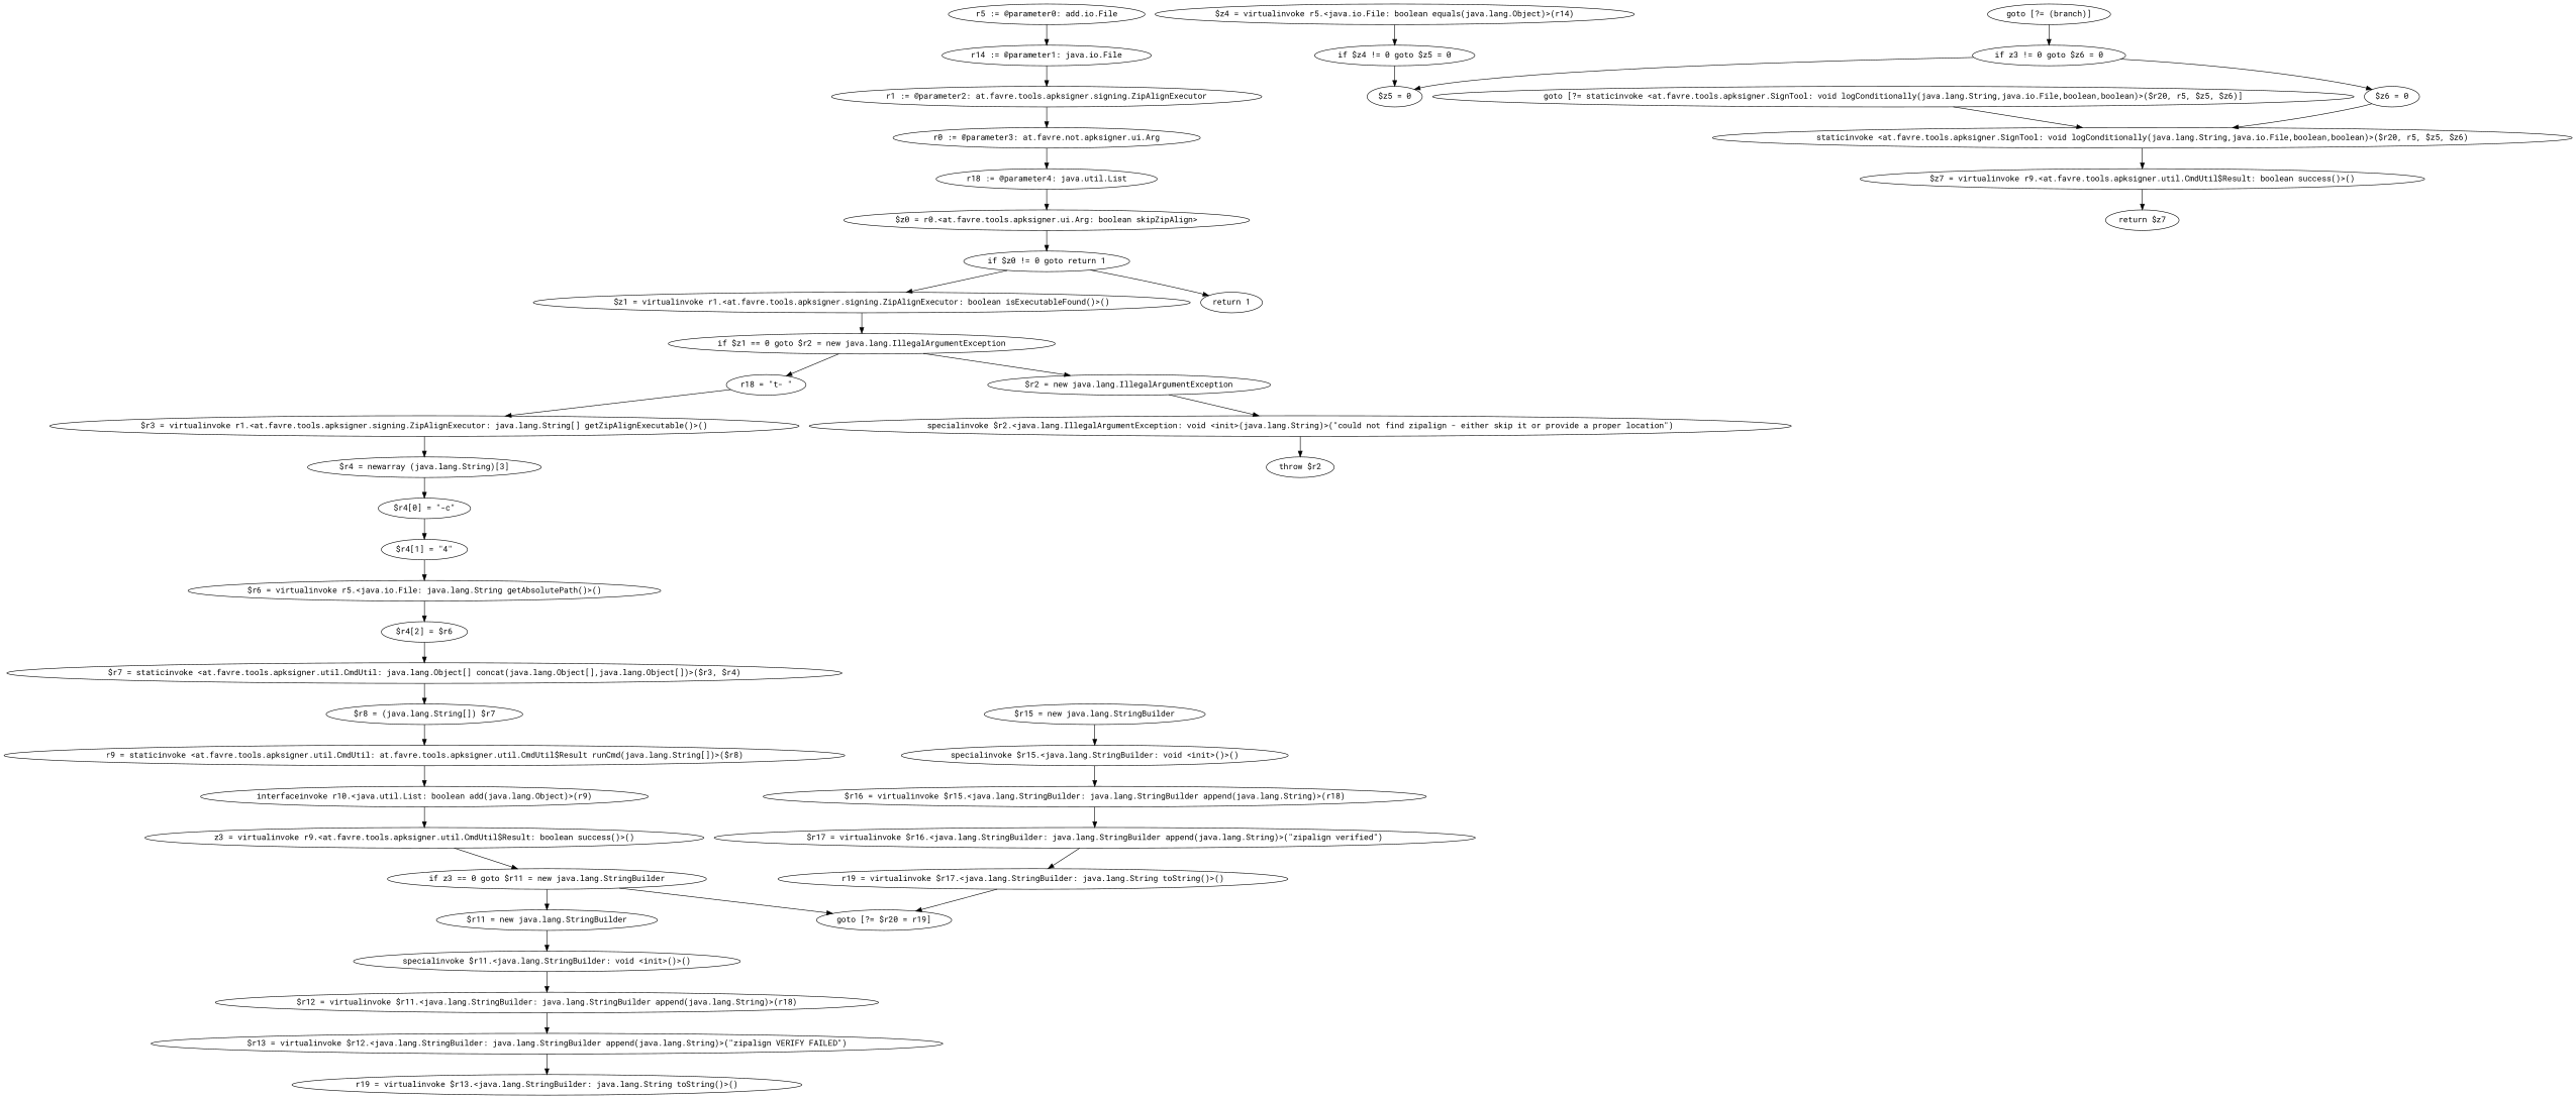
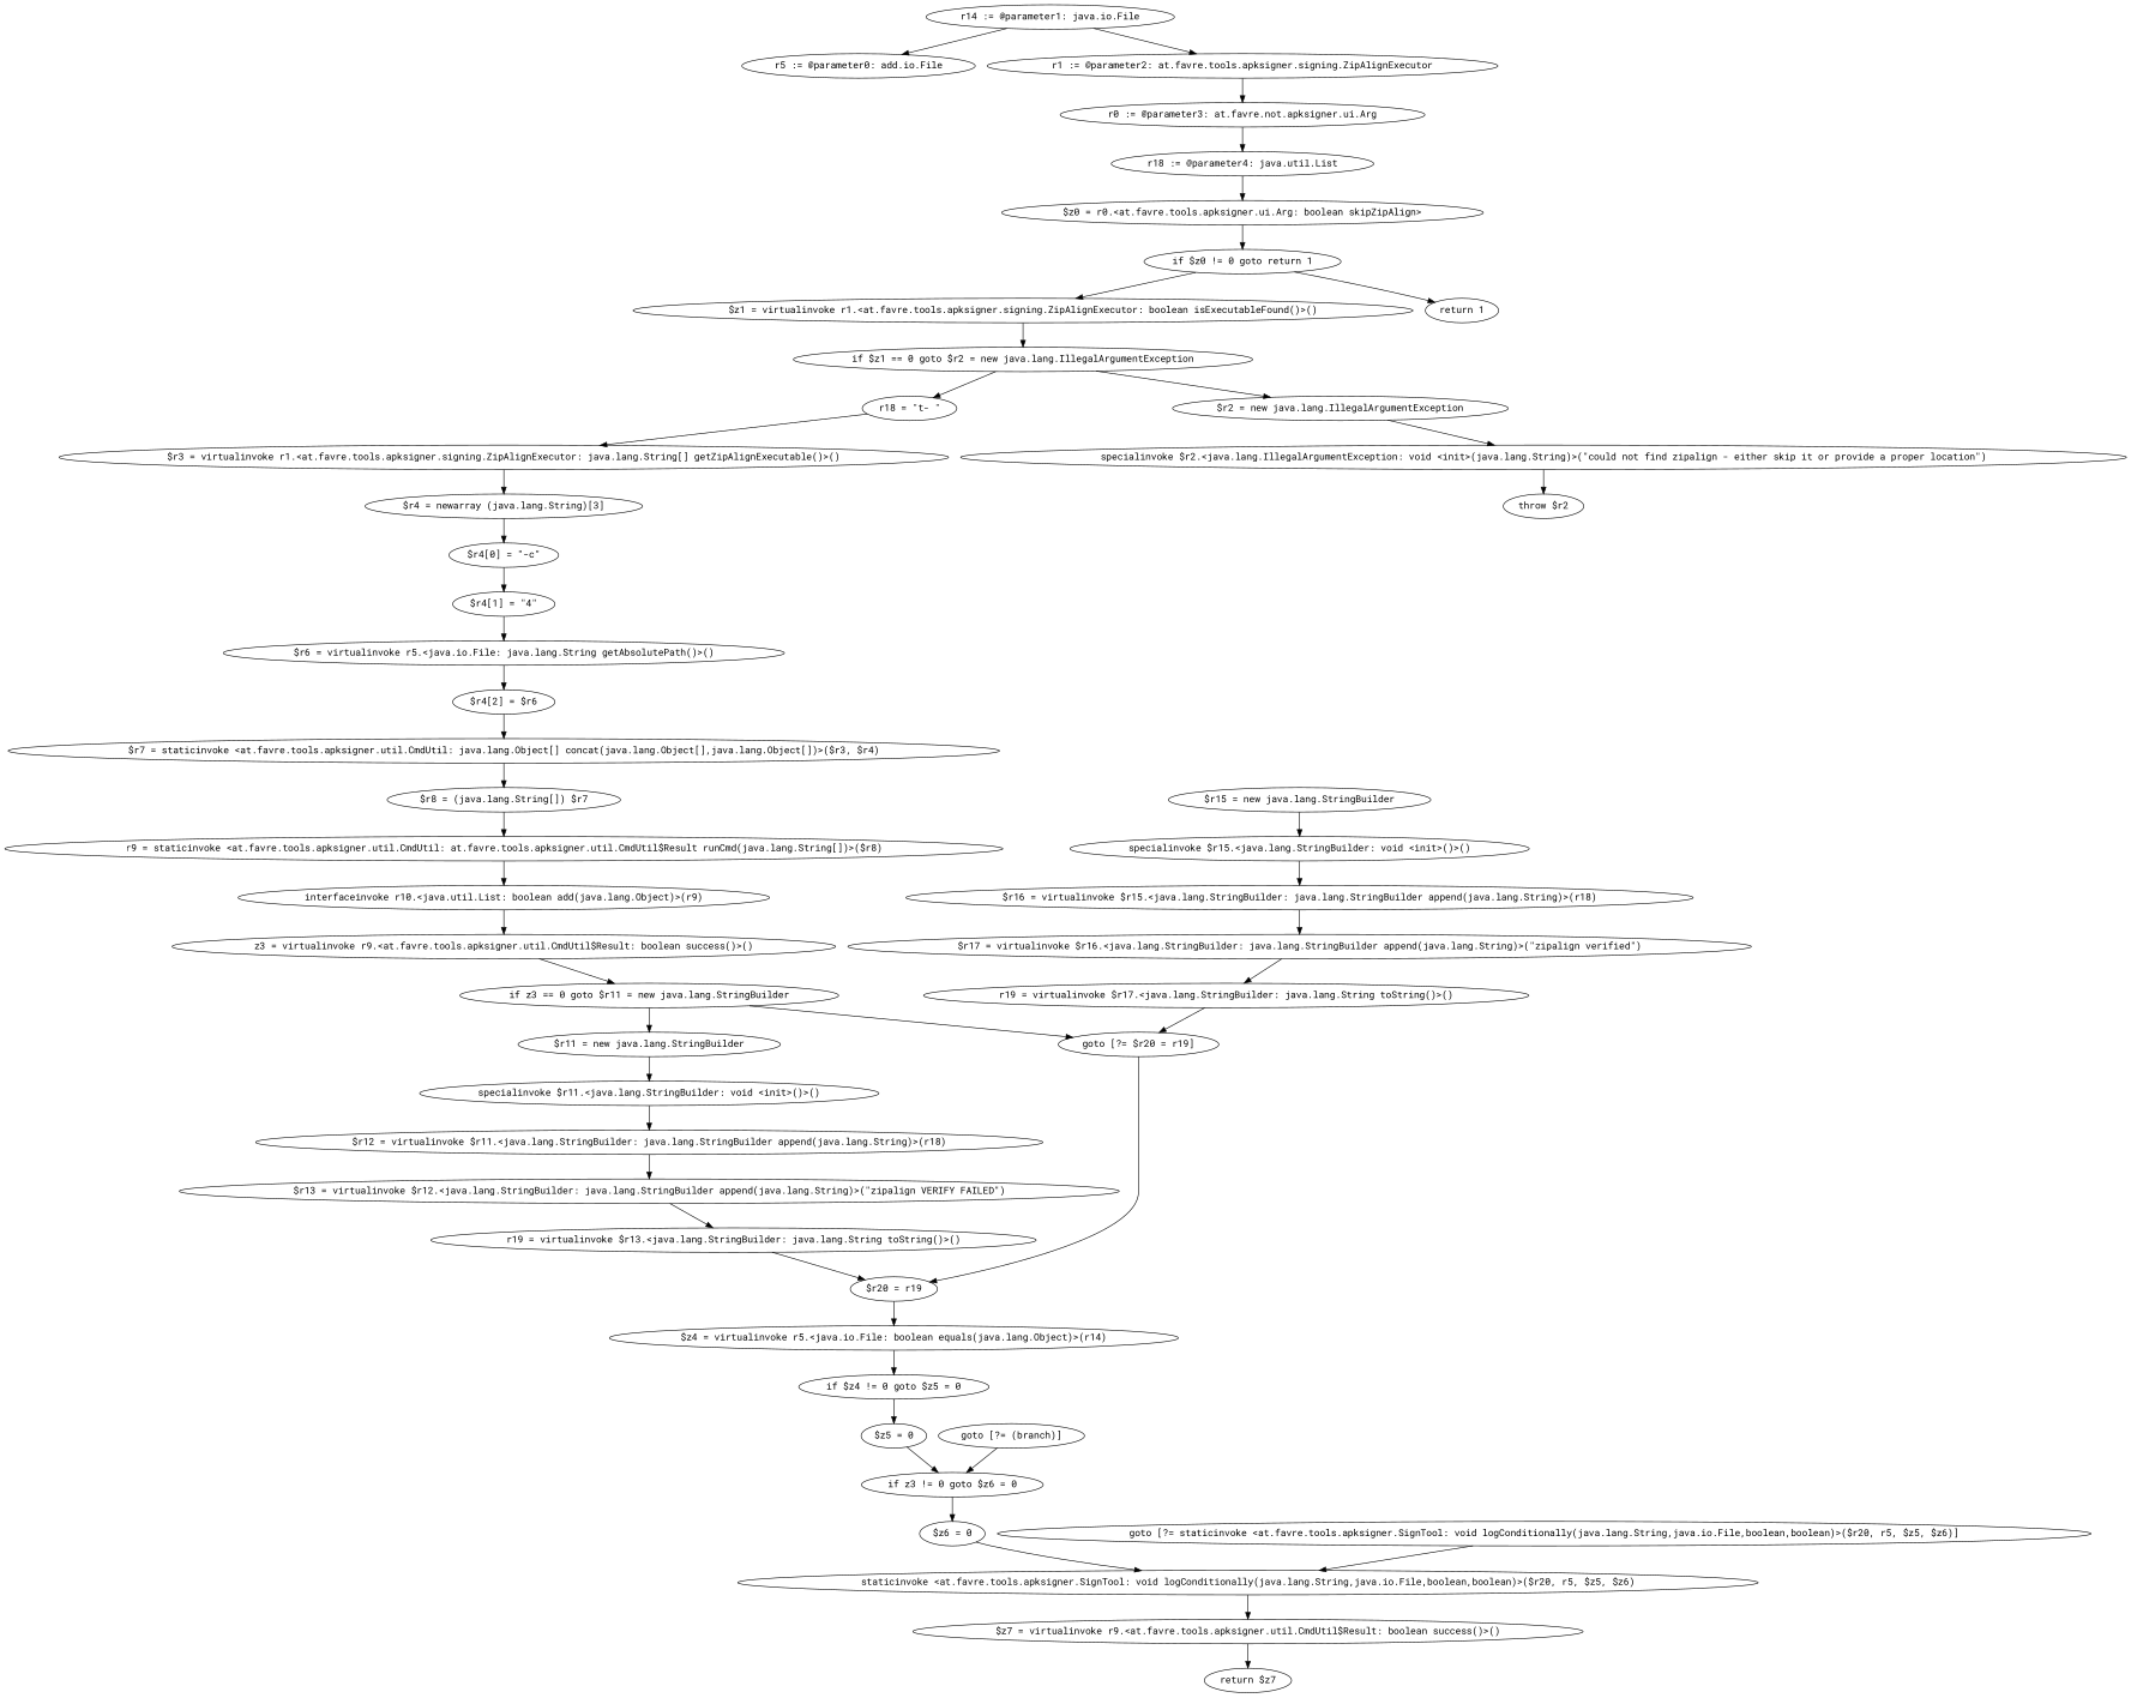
  digraph {
    fontname="Roboto Mono"
    node [fontname="Roboto Mono"]
    edge [fontname="Roboto Mono"]
    n1 [label="r5 := @parameter0: add.io.File"]
    "r14 := @parameter1: java.io.File"
    "r1 := @parameter2: at.favre.tools.apksigner.signing.ZipAlignExecutor"
    n4 [label="r0 := @parameter3: at.favre.not.apksigner.ui.Arg"]
    n5 [label="r18 := @parameter4: java.util.List"]
    "$z0 = r0.<at.favre.tools.apksigner.ui.Arg: boolean skipZipAlign>"
    "if $z0 != 0 goto return 1"
    "$z1 = virtualinvoke r1.<at.favre.tools.apksigner.signing.ZipAlignExecutor: boolean isExecutableFound()>()"
    "return 1"
    "if $z1 == 0 goto $r2 = new java.lang.IllegalArgumentException"
    "r18 = \"\t- \""
    "$r2 = new java.lang.IllegalArgumentException"
    "$r3 = virtualinvoke r1.<at.favre.tools.apksigner.signing.ZipAlignExecutor: java.lang.String[] getZipAlignExecutable()>()"
    "specialinvoke $r2.<java.lang.IllegalArgumentException: void <init>(java.lang.String)>(\"could not find zipalign - either skip it or provide a proper location\")"
    "$r4 = newarray (java.lang.String)[3]"
    "$r4[0] = \"-c\""
    "$r4[1] = \"4\""
    "$r6 = virtualinvoke r5.<java.io.File: java.lang.String getAbsolutePath()>()"
    "$r4[2] = $r6"
    "$r7 = staticinvoke <at.favre.tools.apksigner.util.CmdUtil: java.lang.Object[] concat(java.lang.Object[],java.lang.Object[])>($r3, $r4)"
    "$r8 = (java.lang.String[]) $r7"
    "r9 = staticinvoke <at.favre.tools.apksigner.util.CmdUtil: at.favre.tools.apksigner.util.CmdUtil$Result runCmd(java.lang.String[])>($r8)"
    "interfaceinvoke r10.<java.util.List: boolean add(java.lang.Object)>(r9)"
    "z3 = virtualinvoke r9.<at.favre.tools.apksigner.util.CmdUtil$Result: boolean success()>()"
    "if z3 == 0 goto $r11 = new java.lang.StringBuilder"
    "$r11 = new java.lang.StringBuilder"
    "goto [?= $r20 = r19]"
    "$r15 = new java.lang.StringBuilder"
    "specialinvoke $r15.<java.lang.StringBuilder: void <init>()>()"
    "specialinvoke $r11.<java.lang.StringBuilder: void <init>()>()"
    "$r16 = virtualinvoke $r15.<java.lang.StringBuilder: java.lang.StringBuilder append(java.lang.String)>(r18)"
    "$r17 = virtualinvoke $r16.<java.lang.StringBuilder: java.lang.StringBuilder append(java.lang.String)>(\"zipalign verified\")"
    "r19 = virtualinvoke $r17.<java.lang.StringBuilder: java.lang.String toString()>()"
+   "$r20 = r19"
    "$z4 = virtualinvoke r5.<java.io.File: boolean equals(java.lang.Object)>(r14)"
    "$r12 = virtualinvoke $r11.<java.lang.StringBuilder: java.lang.StringBuilder append(java.lang.String)>(r18)"
    "$r13 = virtualinvoke $r12.<java.lang.StringBuilder: java.lang.StringBuilder append(java.lang.String)>(\"zipalign VERIFY FAILED\")"
    "r19 = virtualinvoke $r13.<java.lang.StringBuilder: java.lang.String toString()>()"
    "if $z4 != 0 goto $z5 = 0"
    "$z5 = 0"
    "if z3 != 0 goto $z6 = 0"
    "goto [?= (branch)]"
    "$z6 = 0"
    "staticinvoke <at.favre.tools.apksigner.SignTool: void logConditionally(java.lang.String,java.io.File,boolean,boolean)>($r20, r5, $z5, $z6)"
    "goto [?= staticinvoke <at.favre.tools.apksigner.SignTool: void logConditionally(java.lang.String,java.io.File,boolean,boolean)>($r20, r5, $z5, $z6)]"
    "$z7 = virtualinvoke r9.<at.favre.tools.apksigner.util.CmdUtil$Result: boolean success()>()"
    "return $z7"
    "throw $r2"
-   n1 -> "r14 := @parameter1: java.io.File"
+   "r14 := @parameter1: java.io.File" -> n1
    "r14 := @parameter1: java.io.File" -> "r1 := @parameter2: at.favre.tools.apksigner.signing.ZipAlignExecutor"
    "r1 := @parameter2: at.favre.tools.apksigner.signing.ZipAlignExecutor" -> n4
    n4 -> n5
    n5 -> "$z0 = r0.<at.favre.tools.apksigner.ui.Arg: boolean skipZipAlign>"
    "$z0 = r0.<at.favre.tools.apksigner.ui.Arg: boolean skipZipAlign>" -> "if $z0 != 0 goto return 1"
    "if $z0 != 0 goto return 1" -> "$z1 = virtualinvoke r1.<at.favre.tools.apksigner.signing.ZipAlignExecutor: boolean isExecutableFound()>()"
    "if $z0 != 0 goto return 1" -> "return 1"
    "$z1 = virtualinvoke r1.<at.favre.tools.apksigner.signing.ZipAlignExecutor: boolean isExecutableFound()>()" -> "if $z1 == 0 goto $r2 = new java.lang.IllegalArgumentException"
    "if $z1 == 0 goto $r2 = new java.lang.IllegalArgumentException" -> "r18 = \"\t- \""
    "if $z1 == 0 goto $r2 = new java.lang.IllegalArgumentException" -> "$r2 = new java.lang.IllegalArgumentException"
    "r18 = \"\t- \"" -> "$r3 = virtualinvoke r1.<at.favre.tools.apksigner.signing.ZipAlignExecutor: java.lang.String[] getZipAlignExecutable()>()"
    "$r2 = new java.lang.IllegalArgumentException" -> "specialinvoke $r2.<java.lang.IllegalArgumentException: void <init>(java.lang.String)>(\"could not find zipalign - either skip it or provide a proper location\")"
    "$r3 = virtualinvoke r1.<at.favre.tools.apksigner.signing.ZipAlignExecutor: java.lang.String[] getZipAlignExecutable()>()" -> "$r4 = newarray (java.lang.String)[3]"
    "specialinvoke $r2.<java.lang.IllegalArgumentException: void <init>(java.lang.String)>(\"could not find zipalign - either skip it or provide a proper location\")" -> "throw $r2"
    "$r4 = newarray (java.lang.String)[3]" -> "$r4[0] = \"-c\""
    "$r4[0] = \"-c\"" -> "$r4[1] = \"4\""
    "$r4[1] = \"4\"" -> "$r6 = virtualinvoke r5.<java.io.File: java.lang.String getAbsolutePath()>()"
    "$r6 = virtualinvoke r5.<java.io.File: java.lang.String getAbsolutePath()>()" -> "$r4[2] = $r6"
    "$r4[2] = $r6" -> "$r7 = staticinvoke <at.favre.tools.apksigner.util.CmdUtil: java.lang.Object[] concat(java.lang.Object[],java.lang.Object[])>($r3, $r4)"
    "$r7 = staticinvoke <at.favre.tools.apksigner.util.CmdUtil: java.lang.Object[] concat(java.lang.Object[],java.lang.Object[])>($r3, $r4)" -> "$r8 = (java.lang.String[]) $r7"
    "$r8 = (java.lang.String[]) $r7" -> "r9 = staticinvoke <at.favre.tools.apksigner.util.CmdUtil: at.favre.tools.apksigner.util.CmdUtil$Result runCmd(java.lang.String[])>($r8)"
    "r9 = staticinvoke <at.favre.tools.apksigner.util.CmdUtil: at.favre.tools.apksigner.util.CmdUtil$Result runCmd(java.lang.String[])>($r8)" -> "interfaceinvoke r10.<java.util.List: boolean add(java.lang.Object)>(r9)"
    "interfaceinvoke r10.<java.util.List: boolean add(java.lang.Object)>(r9)" -> "z3 = virtualinvoke r9.<at.favre.tools.apksigner.util.CmdUtil$Result: boolean success()>()"
    "z3 = virtualinvoke r9.<at.favre.tools.apksigner.util.CmdUtil$Result: boolean success()>()" -> "if z3 == 0 goto $r11 = new java.lang.StringBuilder"
    "if z3 == 0 goto $r11 = new java.lang.StringBuilder" -> "$r11 = new java.lang.StringBuilder"
    "if z3 == 0 goto $r11 = new java.lang.StringBuilder" -> "goto [?= $r20 = r19]"
    "$r11 = new java.lang.StringBuilder" -> "specialinvoke $r11.<java.lang.StringBuilder: void <init>()>()"
+   "goto [?= $r20 = r19]" -> "$r20 = r19"
    "$r15 = new java.lang.StringBuilder" -> "specialinvoke $r15.<java.lang.StringBuilder: void <init>()>()"
    "specialinvoke $r15.<java.lang.StringBuilder: void <init>()>()" -> "$r16 = virtualinvoke $r15.<java.lang.StringBuilder: java.lang.StringBuilder append(java.lang.String)>(r18)"
    "specialinvoke $r11.<java.lang.StringBuilder: void <init>()>()" -> "$r12 = virtualinvoke $r11.<java.lang.StringBuilder: java.lang.StringBuilder append(java.lang.String)>(r18)"
    "$r16 = virtualinvoke $r15.<java.lang.StringBuilder: java.lang.StringBuilder append(java.lang.String)>(r18)" -> "$r17 = virtualinvoke $r16.<java.lang.StringBuilder: java.lang.StringBuilder append(java.lang.String)>(\"zipalign verified\")"
    "$r17 = virtualinvoke $r16.<java.lang.StringBuilder: java.lang.StringBuilder append(java.lang.String)>(\"zipalign verified\")" -> "r19 = virtualinvoke $r17.<java.lang.StringBuilder: java.lang.String toString()>()"
    "r19 = virtualinvoke $r17.<java.lang.StringBuilder: java.lang.String toString()>()" -> "goto [?= $r20 = r19]"
+   "$r20 = r19" -> "$z4 = virtualinvoke r5.<java.io.File: boolean equals(java.lang.Object)>(r14)"
    "$z4 = virtualinvoke r5.<java.io.File: boolean equals(java.lang.Object)>(r14)" -> "if $z4 != 0 goto $z5 = 0"
    "$r12 = virtualinvoke $r11.<java.lang.StringBuilder: java.lang.StringBuilder append(java.lang.String)>(r18)" -> "$r13 = virtualinvoke $r12.<java.lang.StringBuilder: java.lang.StringBuilder append(java.lang.String)>(\"zipalign VERIFY FAILED\")"
    "$r13 = virtualinvoke $r12.<java.lang.StringBuilder: java.lang.StringBuilder append(java.lang.String)>(\"zipalign VERIFY FAILED\")" -> "r19 = virtualinvoke $r13.<java.lang.StringBuilder: java.lang.String toString()>()"
+   "r19 = virtualinvoke $r13.<java.lang.StringBuilder: java.lang.String toString()>()" -> "$r20 = r19"
    "if $z4 != 0 goto $z5 = 0" -> "$z5 = 0"
-   "if z3 != 0 goto $z6 = 0" -> "$z5 = 0"
+   "$z5 = 0" -> "if z3 != 0 goto $z6 = 0"
    "if z3 != 0 goto $z6 = 0" -> "$z6 = 0"
    "goto [?= (branch)]" -> "if z3 != 0 goto $z6 = 0"
    "$z6 = 0" -> "staticinvoke <at.favre.tools.apksigner.SignTool: void logConditionally(java.lang.String,java.io.File,boolean,boolean)>($r20, r5, $z5, $z6)"
    "staticinvoke <at.favre.tools.apksigner.SignTool: void logConditionally(java.lang.String,java.io.File,boolean,boolean)>($r20, r5, $z5, $z6)" -> "$z7 = virtualinvoke r9.<at.favre.tools.apksigner.util.CmdUtil$Result: boolean success()>()"
    "goto [?= staticinvoke <at.favre.tools.apksigner.SignTool: void logConditionally(java.lang.String,java.io.File,boolean,boolean)>($r20, r5, $z5, $z6)]" -> "staticinvoke <at.favre.tools.apksigner.SignTool: void logConditionally(java.lang.String,java.io.File,boolean,boolean)>($r20, r5, $z5, $z6)"
    "$z7 = virtualinvoke r9.<at.favre.tools.apksigner.util.CmdUtil$Result: boolean success()>()" -> "return $z7"
  }
